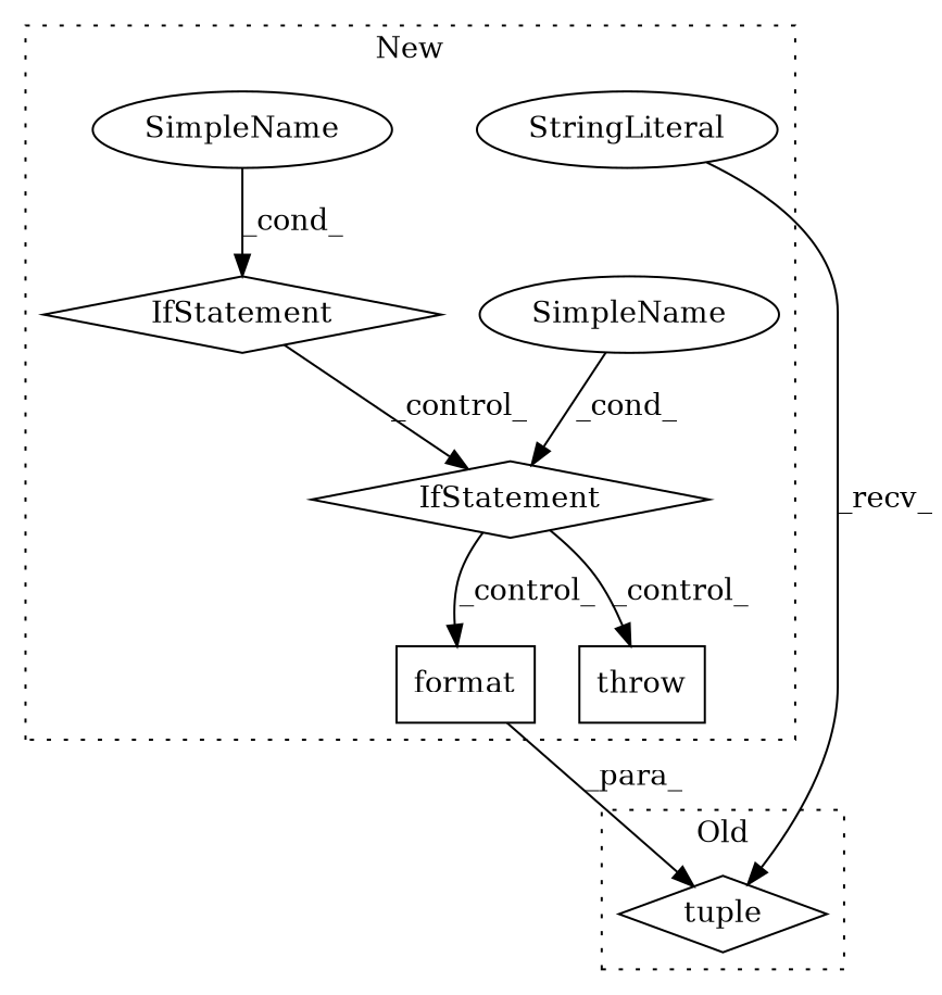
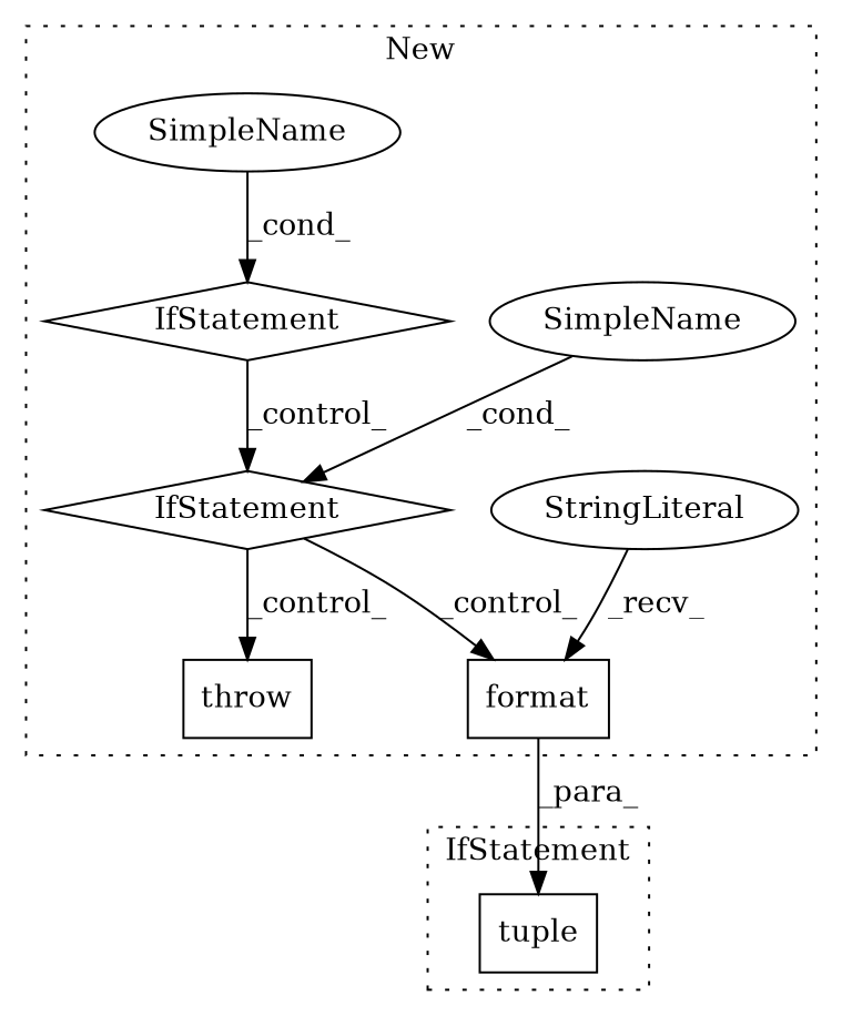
  digraph {
    node [a=32 shape=box]
    n1 [l="7,1" label=format s="10633,10657"]
    n2 [a=45 l=46 label=StringLiteral s=10586 shape=ellipse]
    n3 [a=25 l="4,2" label=IfStatement s="10463,10495" shape=diamond]
    n4 [a=42 label=SimpleName shape=ellipse]
    n5 [a=53 l=6 label=throw s=10570]
    n6 [a=25 l="4,2" label=IfStatement s="10366,10401" shape=diamond]
    n7 [a=42 label=SimpleName shape=ellipse]
-   n8 [l="6,1" label=tuple s="11954,11973" shape=diamond]
+   n8 [l="6,1" label=tuple s="11954,11973"]
    subgraph cluster_1 {
      label=New
      style=dotted
      n1
      n2
      n3
      n4
      n5
      n6
      n7
    }
    subgraph cluster_2 {
-     label=Old
+     label=IfStatement
      style=dotted
      n8
    }
    n1 -> n8 [label=_para_]
-   n2 -> n8 [label=_recv_]
+   n2 -> n1 [label=_recv_]
    n3 -> n1 [label=_control_]
    n3 -> n5 [label=_control_]
    n4 -> n3 [label=_cond_]
    n6 -> n3 [label=_control_]
    n7 -> n6 [label=_cond_]
  }
